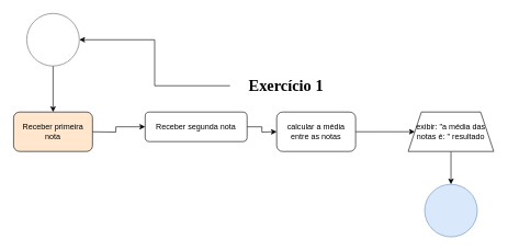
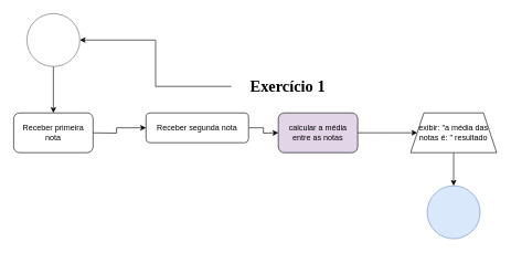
  <mxCell id="0" />
  <mxCell id="1" parent="0" />
  <mxCell id="2" style="edgeStyle=orthogonalEdgeStyle;rounded=0;orthogonalLoop=1;jettySize=auto;html=1;entryX=1;entryY=0.5;entryDx=0;entryDy=0;" parent="1" source="3" target="14" edge="1"><mxGeometry relative="1" as="geometry"><mxPoint x="70" y="170" as="targetPoint" /></mxGeometry></mxCell>
  <mxCell id="3" value="&lt;font face=&quot;Verdana&quot;&gt;&lt;span style=&quot;font-size: 24px;&quot;&gt;&lt;b&gt;Exercício 1&lt;/b&gt;&lt;br&gt;&lt;/span&gt;&lt;/font&gt;" style="text;html=1;align=center;verticalAlign=middle;resizable=0;points=[];autosize=1;strokeColor=none;fillColor=none;" parent="1" vertex="1"><mxGeometry x="349" y="110" width="170" height="40" as="geometry" /></mxCell>
  <mxCell id="4" style="edgeStyle=orthogonalEdgeStyle;rounded=0;orthogonalLoop=1;jettySize=auto;html=1;exitX=1;exitY=0.5;exitDx=0;exitDy=0;" parent="1" target="7" edge="1"><mxGeometry relative="1" as="geometry"><mxPoint x="210" y="200" as="targetPoint" /><mxPoint x="130" y="200" as="sourcePoint" /><Array as="points" /></mxGeometry></mxCell>
- <mxCell id="5" value="Receber primeira nota" style="rounded=1;whiteSpace=wrap;html=1;fillColor=#ffe6cc;" parent="1" vertex="1"><mxGeometry x="20" y="170" width="120" height="60" as="geometry" /></mxCell>
+ <mxCell id="5" value="Receber primeira nota" style="rounded=1;whiteSpace=wrap;html=1;" parent="1" vertex="1"><mxGeometry x="20" y="170" width="120" height="60" as="geometry" /></mxCell>
  <mxCell id="6" value="" style="edgeStyle=orthogonalEdgeStyle;rounded=0;orthogonalLoop=1;jettySize=auto;html=1;" parent="1" source="7" edge="1"><mxGeometry relative="1" as="geometry"><mxPoint x="420" y="200" as="targetPoint" /></mxGeometry></mxCell>
  <mxCell id="7" value="Receber segunda nota" style="rounded=1;whiteSpace=wrap;html=1;" parent="1" vertex="1"><mxGeometry x="220" y="170" width="155" height="45" as="geometry" /></mxCell>
  <mxCell id="8" value="" style="edgeStyle=orthogonalEdgeStyle;rounded=0;orthogonalLoop=1;jettySize=auto;html=1;" parent="1" source="9" edge="1"><mxGeometry relative="1" as="geometry"><mxPoint x="630" y="200" as="targetPoint" /></mxGeometry></mxCell>
- <mxCell id="9" value="calcular a média entre as notas" style="whiteSpace=wrap;html=1;rounded=1;" parent="1" vertex="1"><mxGeometry x="420" y="170" width="120" height="60" as="geometry" /></mxCell>
+ <mxCell id="9" value="calcular a média entre as notas" style="whiteSpace=wrap;html=1;rounded=1;fillColor=#e1d5e7;" parent="1" vertex="1"><mxGeometry x="420" y="170" width="120" height="60" as="geometry" /></mxCell>
  <mxCell id="10" style="edgeStyle=orthogonalEdgeStyle;rounded=0;orthogonalLoop=1;jettySize=auto;html=1;exitX=0.5;exitY=1;exitDx=0;exitDy=0;entryX=0.5;entryY=0;entryDx=0;entryDy=0;" parent="1" source="11" target="12" edge="1"><mxGeometry relative="1" as="geometry" /></mxCell>
  <mxCell id="11" value="exibir: &quot;a média das notas é: &quot; resultado" style="shape=trapezoid;perimeter=trapezoidPerimeter;whiteSpace=wrap;html=1;fixedSize=1;" parent="1" vertex="1"><mxGeometry x="620" y="170" width="130" height="60" as="geometry" /></mxCell>
  <mxCell id="12" value="" style="ellipse;whiteSpace=wrap;html=1;aspect=fixed;strokeColor=#6c8ebf;fillColor=#dae8fc;" parent="1" vertex="1"><mxGeometry x="645" y="280" width="80" height="80" as="geometry" /></mxCell>
  <mxCell id="13" style="edgeStyle=orthogonalEdgeStyle;rounded=0;orthogonalLoop=1;jettySize=auto;html=1;entryX=0.5;entryY=0;entryDx=0;entryDy=0;" parent="1" source="14" target="5" edge="1"><mxGeometry relative="1" as="geometry" /></mxCell>
  <mxCell id="14" value="" style="ellipse;whiteSpace=wrap;html=1;aspect=fixed;strokeColor=#666666;fillColor=none;gradientColor=#b3b3b3;" parent="1" vertex="1"><mxGeometry x="40" y="20" width="80" height="80" as="geometry" /></mxCell>
